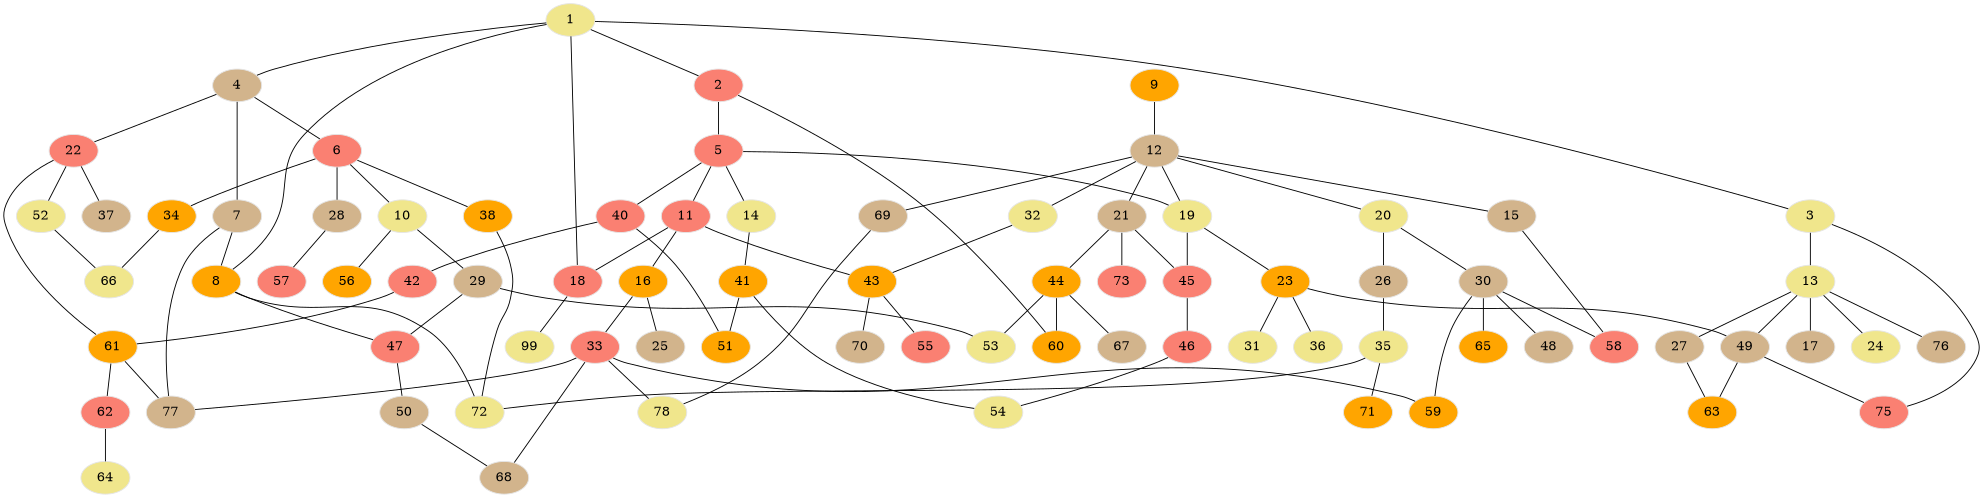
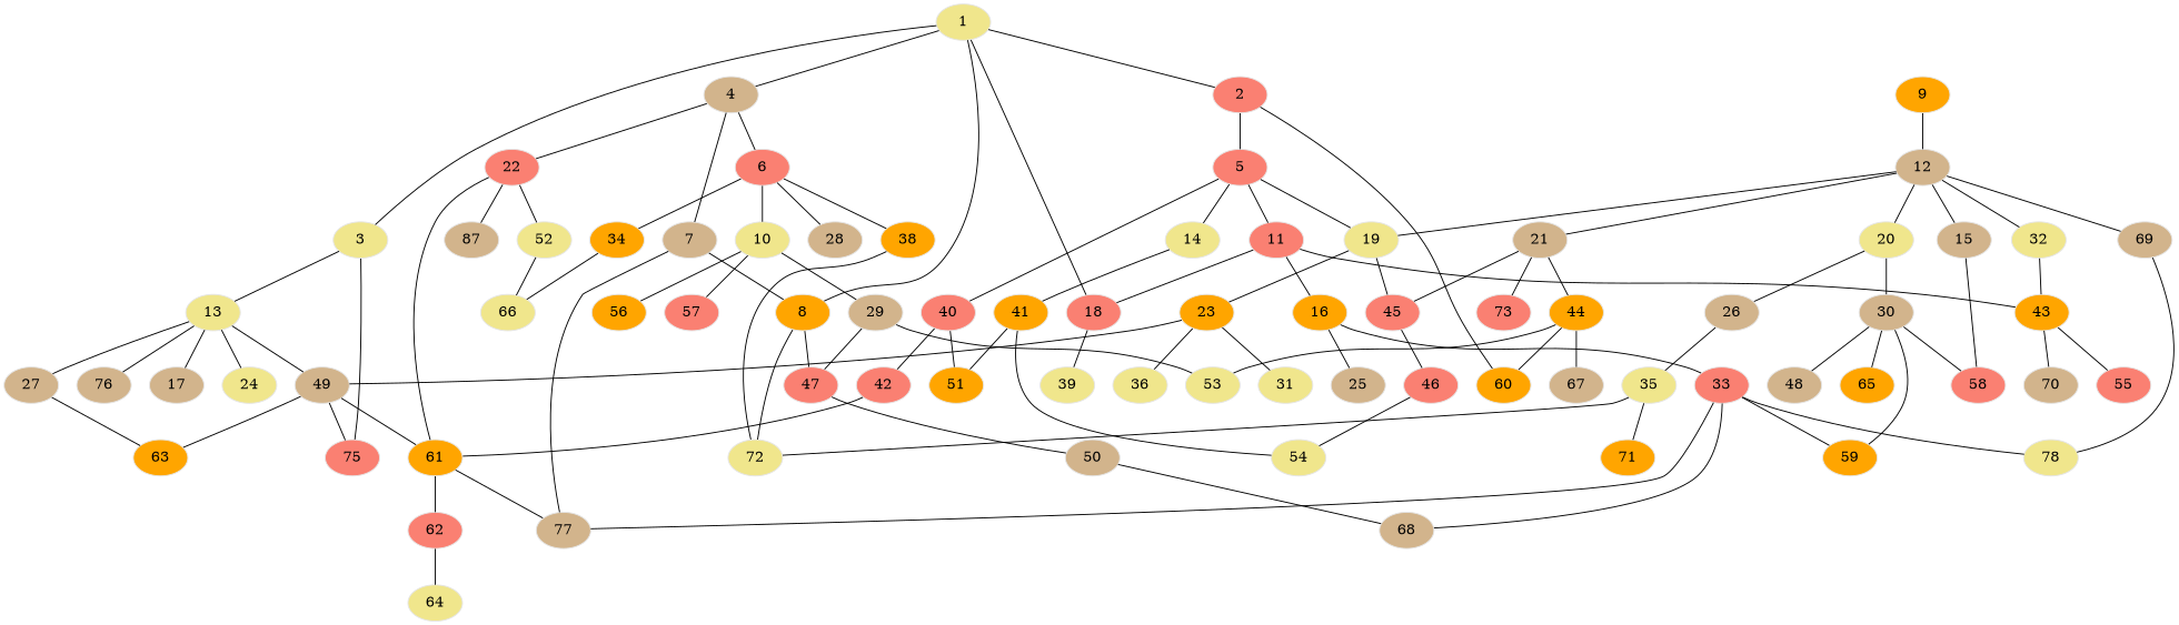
  graph {
    node [color=gray90 fillcolor=tan style=filled]
    1 [fillcolor=khaki]
    2 [fillcolor=salmon]
    3 [fillcolor=khaki]
    4
    8 [fillcolor=orange]
    18 [fillcolor=salmon]
    5 [fillcolor=salmon]
    60 [fillcolor=orange]
    13 [fillcolor=khaki]
    75 [fillcolor=salmon]
    6 [fillcolor=salmon]
    7
    22 [fillcolor=salmon]
    47 [fillcolor=salmon]
    72 [fillcolor=khaki]
-   39 [fillcolor=khaki label=99]
+   39 [fillcolor=khaki]
    11 [fillcolor=salmon]
    14 [fillcolor=khaki]
    19 [fillcolor=khaki]
    40 [fillcolor=salmon]
    17
    24 [fillcolor=khaki]
    27
    49
    76
    10 [fillcolor=khaki]
    28
    34 [fillcolor=orange]
    38 [fillcolor=orange]
    77
-   37
+   37 [label=87]
    52 [fillcolor=khaki]
    61 [fillcolor=orange]
    16 [fillcolor=orange]
    43 [fillcolor=orange]
    41 [fillcolor=orange]
    23 [fillcolor=orange]
    45 [fillcolor=salmon]
    42 [fillcolor=salmon]
    51 [fillcolor=orange]
    29
    56 [fillcolor=orange]
    57 [fillcolor=salmon]
    66 [fillcolor=khaki]
    9 [fillcolor=orange]
    12
    50
    15
    20 [fillcolor=khaki]
    21
    32 [fillcolor=khaki]
    69
    53 [fillcolor=khaki]
    25
    33 [fillcolor=salmon]
    55 [fillcolor=salmon]
    70
    58 [fillcolor=salmon]
    26
    30
    44 [fillcolor=orange]
    73 [fillcolor=salmon]
    78 [fillcolor=khaki]
    63 [fillcolor=orange]
    54 [fillcolor=khaki]
    59 [fillcolor=orange]
    68
    31 [fillcolor=khaki]
    36 [fillcolor=khaki]
    46 [fillcolor=salmon]
    35 [fillcolor=khaki]
    48
    65 [fillcolor=orange]
    67
    62 [fillcolor=salmon]
    71 [fillcolor=orange]
    64 [fillcolor=khaki]
    1 -- 2
    1 -- 3
    1 -- 4
    1 -- 8
    1 -- 18
    2 -- 5
    2 -- 60
    3 -- 13
    3 -- 75
    4 -- 6
    4 -- 7
    4 -- 22
    8 -- 47
    8 -- 72
    18 -- 39
    5 -- 11
    5 -- 14
    5 -- 19
    5 -- 40
    13 -- 17
    13 -- 24
    13 -- 27
    13 -- 49
    13 -- 76
    6 -- 10
    6 -- 28
    6 -- 34
    6 -- 38
    7 -- 8
    7 -- 77
    22 -- 37
    22 -- 52
    22 -- 61
    47 -- 50
    11 -- 18
    11 -- 16
    11 -- 43
    14 -- 41
    19 -- 23
    19 -- 45
    40 -- 42
    40 -- 51
    27 -- 63
    49 -- 75
+   49 -- 61
    49 -- 63
    10 -- 29
    10 -- 56
-   28 -- 57
+   10 -- 57
    34 -- 66
    38 -- 72
    52 -- 66
    61 -- 77
    61 -- 62
    16 -- 25
    16 -- 33
    43 -- 55
    43 -- 70
    41 -- 51
    41 -- 54
    23 -- 49
    23 -- 31
    23 -- 36
    45 -- 46
    42 -- 61
    29 -- 47
    29 -- 53
    9 -- 12
    12 -- 19
    12 -- 15
    12 -- 20
    12 -- 21
    12 -- 32
    12 -- 69
    50 -- 68
    15 -- 58
    20 -- 26
    20 -- 30
    21 -- 45
    21 -- 44
    21 -- 73
    32 -- 43
    69 -- 78
    33 -- 77
    33 -- 78
    33 -- 59
    33 -- 68
    26 -- 35
    30 -- 58
    30 -- 59
    30 -- 48
    30 -- 65
    44 -- 60
    44 -- 53
    44 -- 67
    46 -- 54
    35 -- 72
    35 -- 71
    62 -- 64
  }
